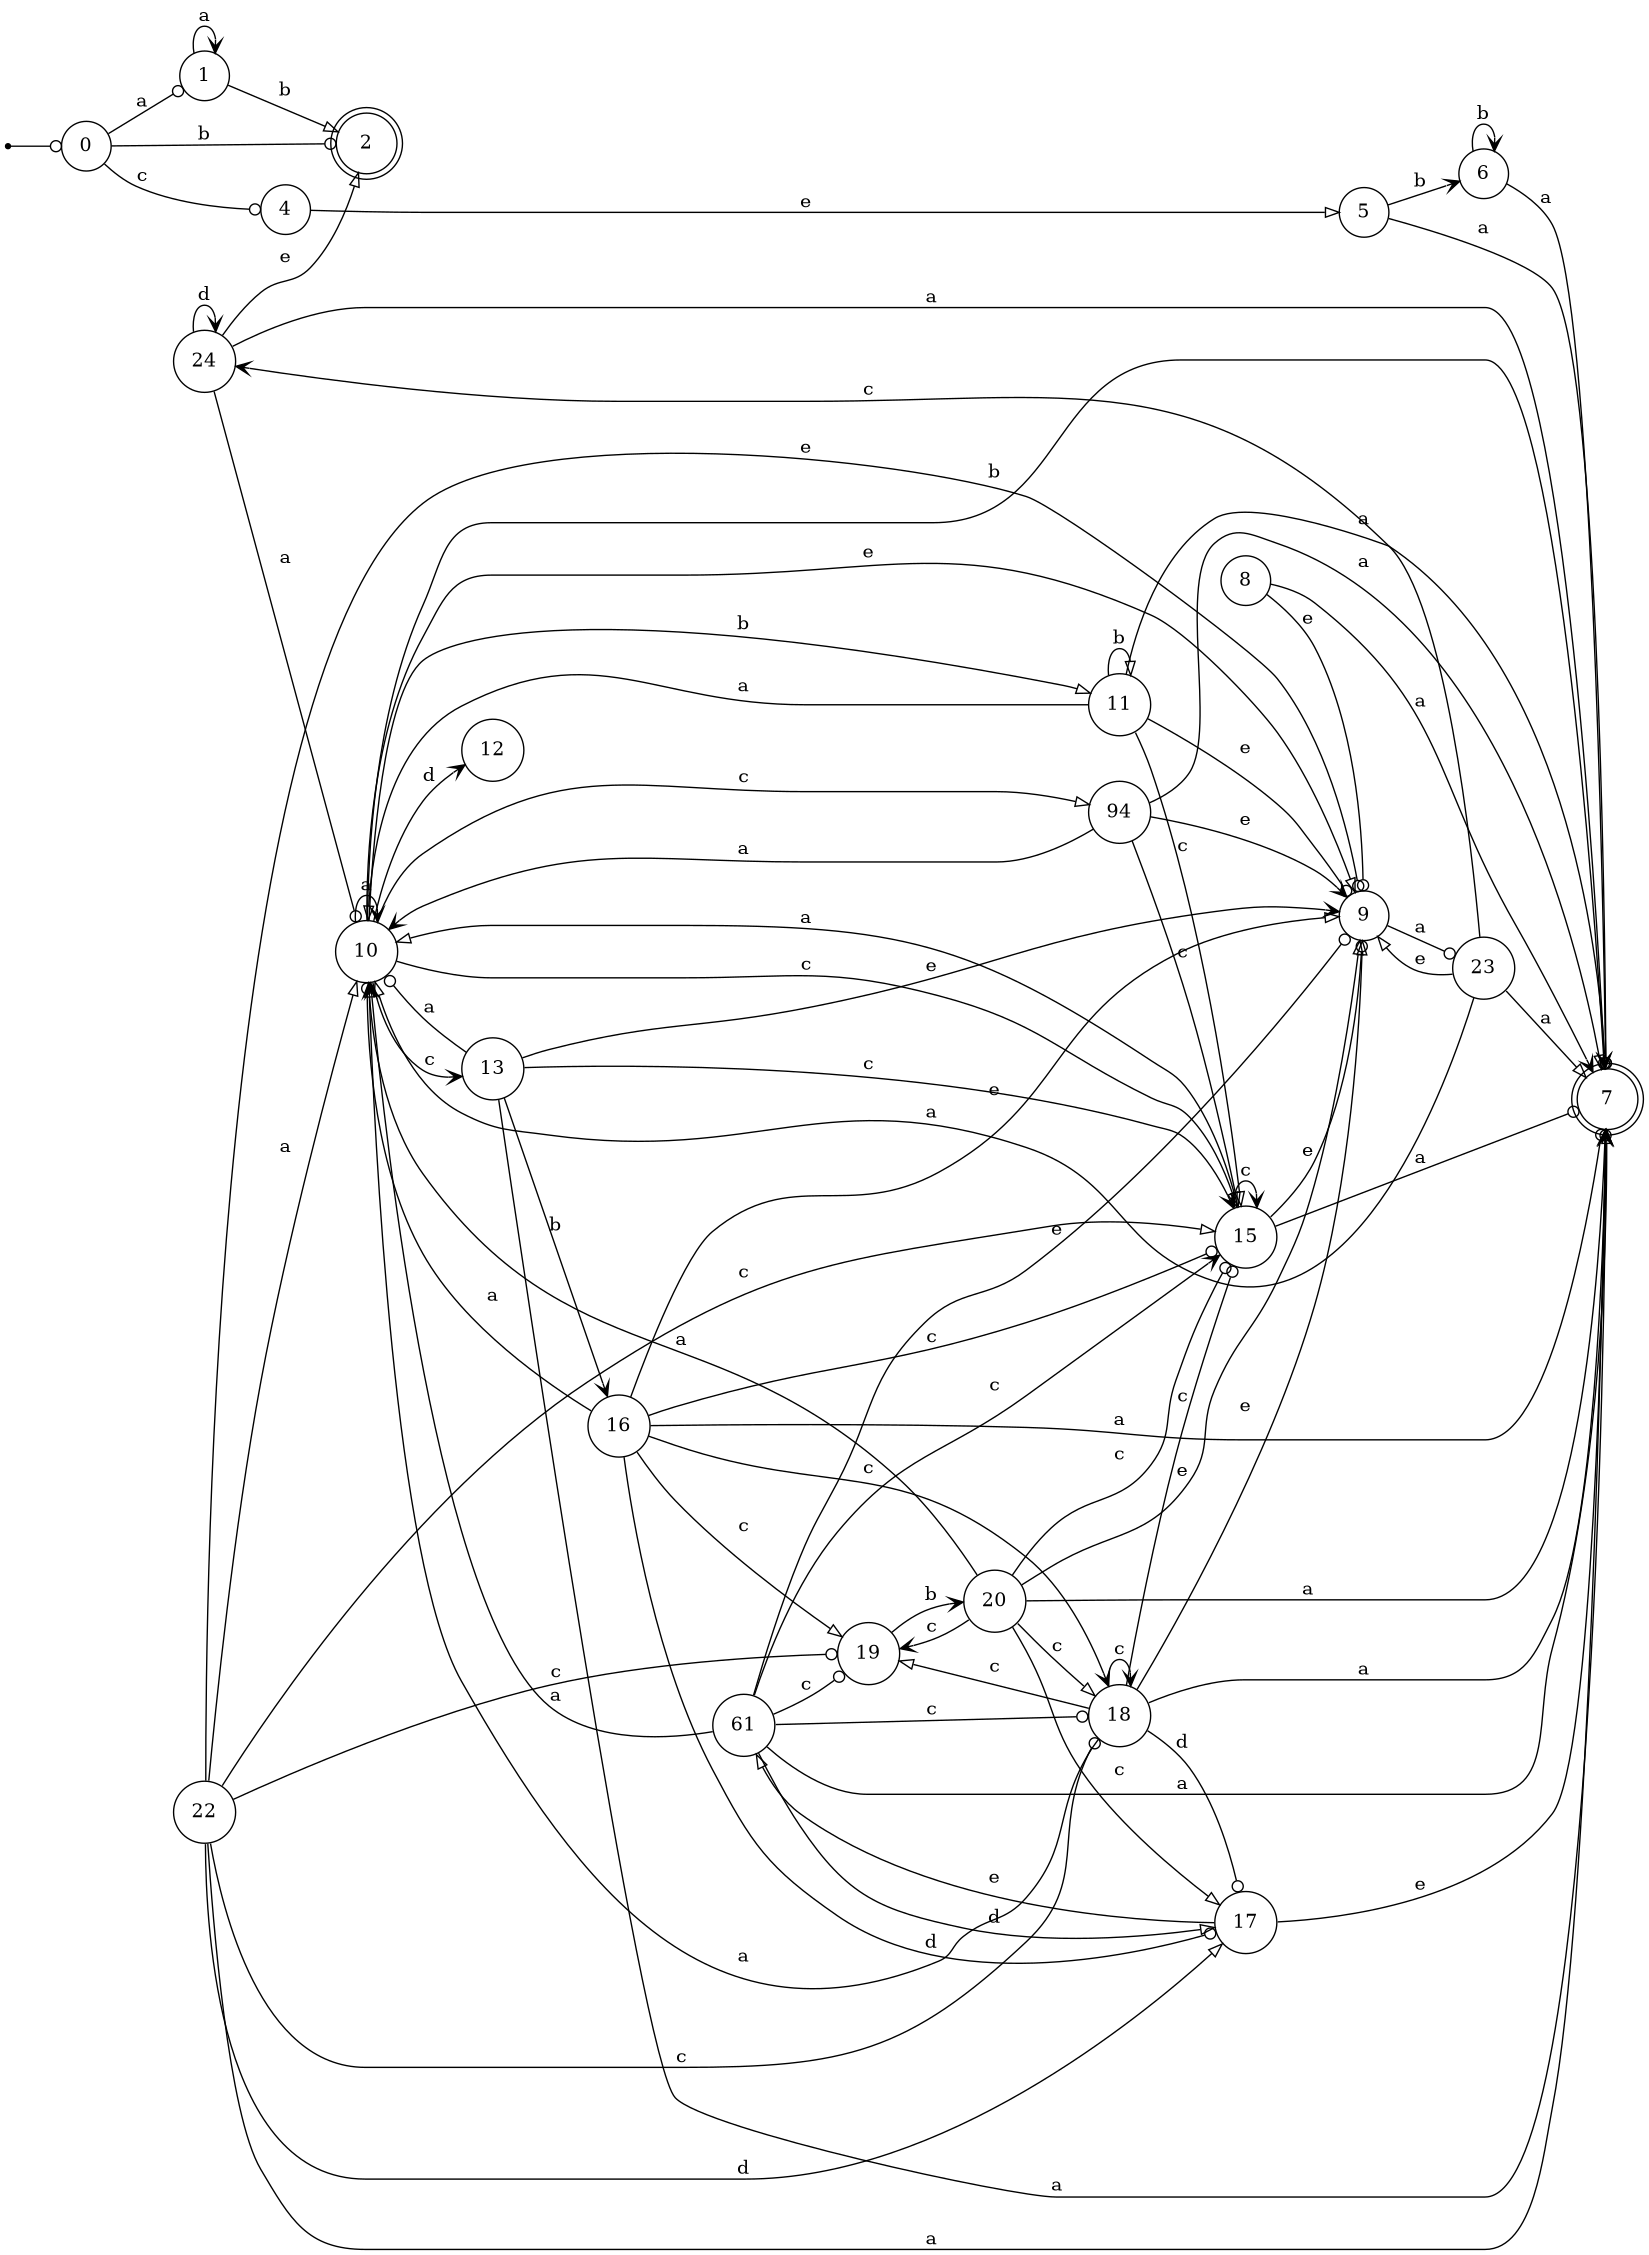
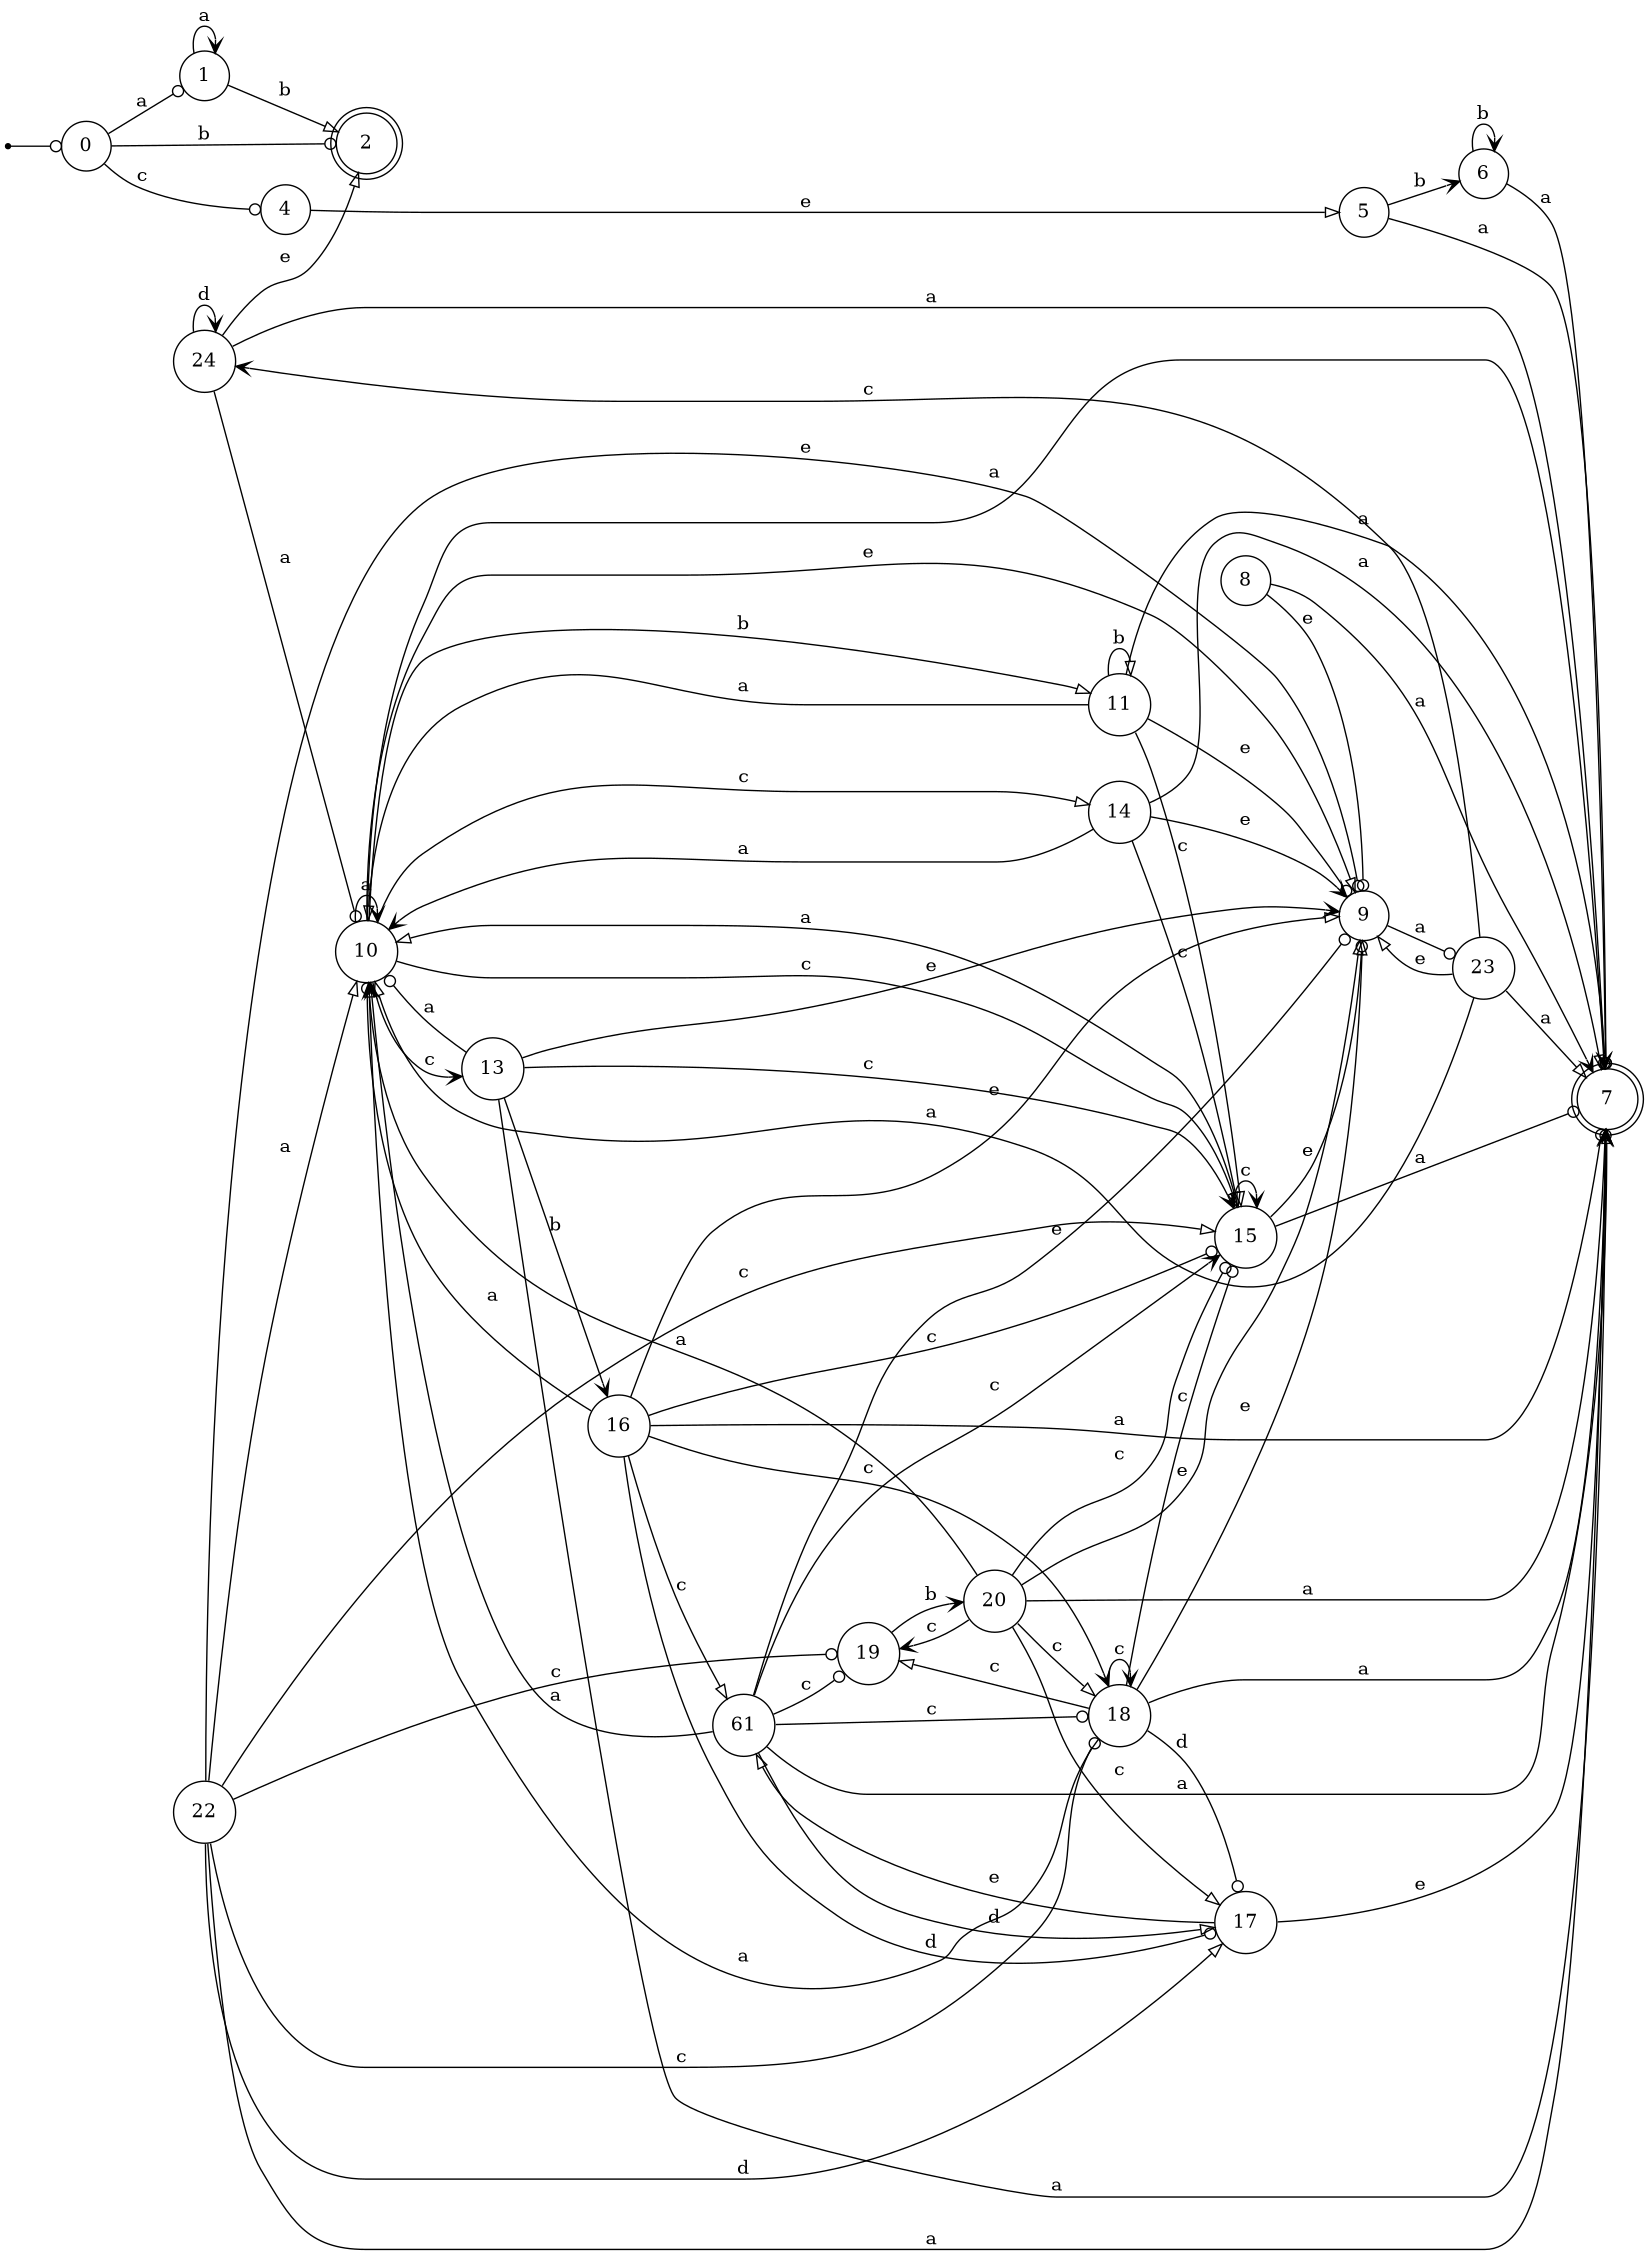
  digraph {
    rankdir=LR
    node [shape=circle]
    edge [arrowhead=onormal]
    dummy0 [shape=point]
    0
    1
    2 [shape=doublecircle]
    4
    5
    7 [shape=doublecircle]
    8
    9
    6
    23
    10
    11
-   12
    13
-   14 [label=94]
+   14
    15
    24
    16
    17
    18
    19
    n23 [label=61]
    20
    22
    dummy0 -> 0 [arrowhead=odot]
    0 -> 1 [arrowhead=odot label=a]
    0 -> 2 [arrowhead=odot label=b]
    0 -> 4 [arrowhead=odot label=c]
    1 -> 1 [arrowhead=vee label=a]
    1 -> 2 [label=b]
    4 -> 5 [label=e]
    5 -> 7 [arrowhead=odot label=a]
    5 -> 6 [arrowhead=vee label=b]
    8 -> 7 [arrowhead=vee label=a]
    8 -> 9 [arrowhead=odot label=e]
    9 -> 23 [arrowhead=odot label=a]
    6 -> 7 [arrowhead=odot label=a]
    6 -> 6 [arrowhead=vee label=b]
    23 -> 7 [label=a]
    23 -> 9 [label=e]
    23 -> 10 [label=a]
    23 -> 24 [arrowhead=vee label=c]
-   10 -> 7 [arrowhead=odot label=b]
+   10 -> 7 [arrowhead=odot label=a]
    10 -> 9 [label=e]
    10 -> 10 [arrowhead=vee label=a]
    10 -> 11 [label=b]
-   10 -> 12 [arrowhead=vee label=d]
    10 -> 13 [arrowhead=vee label=c]
    10 -> 14 [label=c]
    10 -> 15 [label=c]
    11 -> 7 [arrowhead=vee label=a]
    11 -> 9 [arrowhead=odot label=e]
    11 -> 10 [label=a]
    11 -> 11 [label=b]
    11 -> 15 [label=c]
    13 -> 7 [arrowhead=vee label=a]
    13 -> 9 [arrowhead=vee label=e]
    13 -> 10 [arrowhead=odot label=a]
    13 -> 15 [arrowhead=vee label=c]
    13 -> 16 [arrowhead=vee label=b]
    14 -> 7 [label=a]
    14 -> 9 [arrowhead=vee label=e]
    14 -> 10 [arrowhead=vee label=a]
    14 -> 15 [label=c]
    15 -> 7 [arrowhead=odot label=a]
    15 -> 9 [arrowhead=odot label=e]
    15 -> 10 [label=a]
    15 -> 15 [arrowhead=vee label=c]
    24 -> 2 [label=e]
    24 -> 7 [arrowhead=vee label=a]
    24 -> 10 [arrowhead=odot label=a]
    24 -> 24 [arrowhead=vee label=d]
    16 -> 7 [arrowhead=odot label=a]
    16 -> 9 [label=e]
    16 -> 10 [arrowhead=odot label=a]
    16 -> 15 [arrowhead=odot label=c]
    16 -> 17 [arrowhead=odot label=d]
    16 -> 18 [arrowhead=vee label=c]
-   16 -> 19 [label=c]
+   16 -> n23 [label=c]
    17 -> 7 [arrowhead=vee label=e]
    17 -> n23 [label=e]
    18 -> 7 [arrowhead=vee label=a]
    18 -> 9 [label=e]
    18 -> 10 [label=a]
    18 -> 15 [arrowhead=odot label=c]
    18 -> 17 [arrowhead=odot label=d]
    18 -> 18 [arrowhead=vee label=c]
    18 -> 19 [label=c]
    19 -> 20 [arrowhead=vee label=b]
    n23 -> 7 [label=a]
    n23 -> 9 [arrowhead=odot label=e]
    n23 -> 10 [arrowhead=vee label=a]
    n23 -> 15 [arrowhead=vee label=c]
    n23 -> 17 [label=d]
    n23 -> 18 [arrowhead=odot label=c]
    n23 -> 19 [arrowhead=odot label=c]
    20 -> 7 [arrowhead=vee label=a]
    20 -> 9 [label=e]
    20 -> 10 [arrowhead=vee label=a]
    20 -> 15 [arrowhead=odot label=c]
    20 -> 17 [label=c]
    20 -> 18 [label=c]
    20 -> 19 [arrowhead=vee label=c]
    22 -> 7 [arrowhead=odot label=a]
    22 -> 9 [arrowhead=odot label=e]
    22 -> 10 [label=a]
    22 -> 15 [label=c]
    22 -> 17 [label=d]
    22 -> 18 [arrowhead=odot label=c]
    22 -> 19 [arrowhead=odot label=c]
  }
